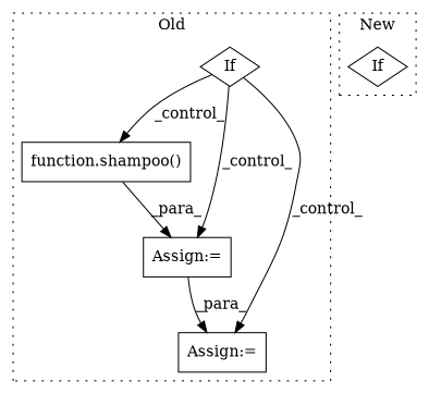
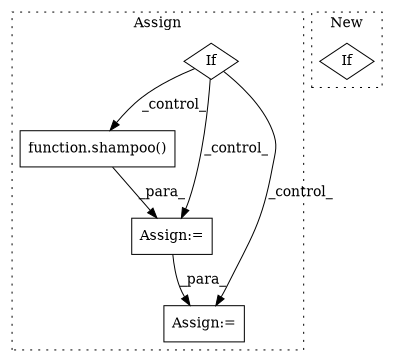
  digraph {
    node [a=68 l=3 shape=box]
    n1 [a=75 l="8,1" label="function.shampoo()" s="5889,5930"]
    n2 [label="Assign:=" s=5846]
    n3 [a=96 label=If s=5646 shape=diamond]
    n4 [label="Assign:=" s=5949]
    n5 [a=96 label=If s=5688 shape=diamond]
    subgraph cluster_1 {
-     label=Old
+     label=Assign
      style=dotted
      n1
      n2
      n3
      n4
    }
    subgraph cluster_2 {
      label=New
      style=dotted
      n5
    }
    n1 -> n2 [label=_para_]
    n2 -> n4 [label=_para_]
    n3 -> n1 [label=_control_]
    n3 -> n2 [label=_control_]
    n3 -> n4 [label=_control_]
  }
